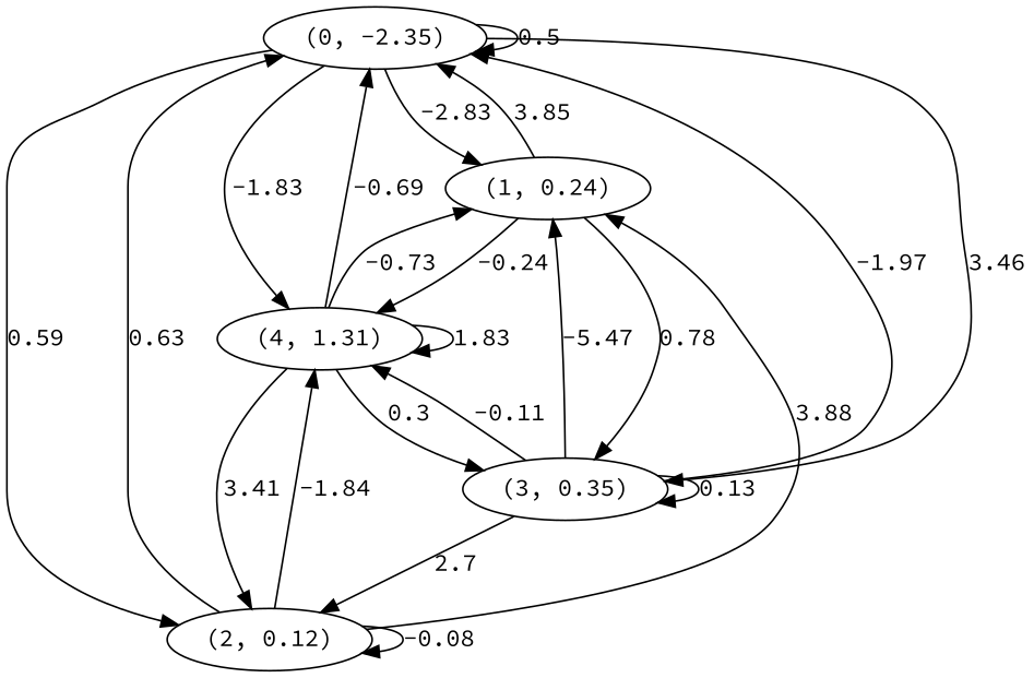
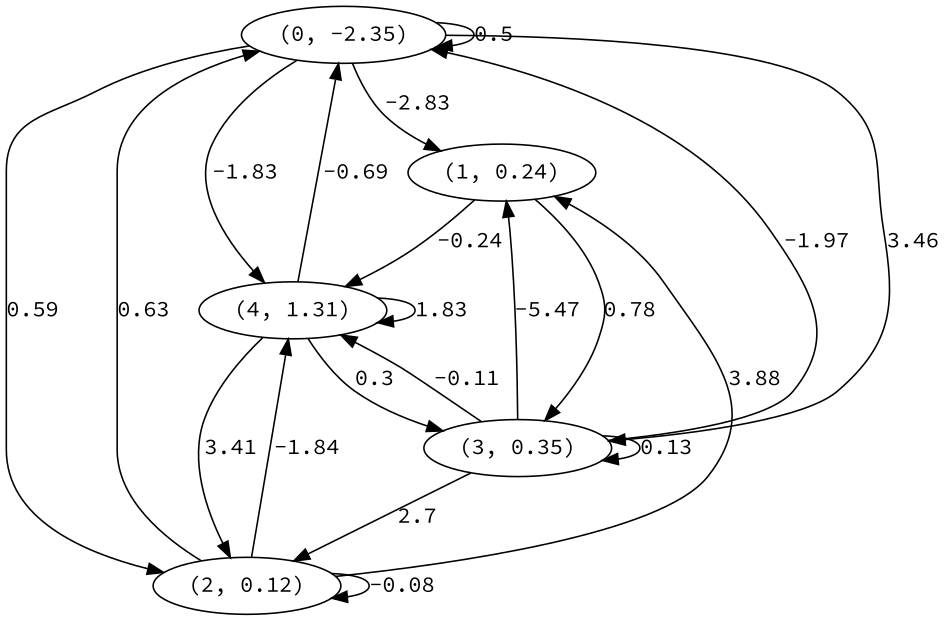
  digraph {
    fontname="Source Code Pro"
    node [fontname="Source Code Pro"]
    edge [fontname="Source Code Pro"]
    n1 [label="(0, -2.35)"]
    n2 [label="(1, 0.24)"]
    n3 [label="(2, 0.12)"]
    n4 [label="(3, 0.35)"]
    n5 [label="(4, 1.31)"]
    n1 -> n1 [label=0.5]
    n1 -> n2 [label=-2.83]
    n1 -> n3 [label=0.59]
    n1 -> n4 [label=3.46]
    n1 -> n5 [label=-1.83]
-   n2 -> n1 [label=3.85]
    n2 -> n4 [label=0.78]
    n2 -> n5 [label=-0.24]
    n3 -> n1 [label=0.63]
    n3 -> n2 [label=3.88]
    n3 -> n3 [label=-0.08]
    n3 -> n5 [label=-1.84]
    n4 -> n1 [label=-1.97]
    n4 -> n2 [label=-5.47]
    n4 -> n3 [label=2.7]
    n4 -> n4 [label=0.13]
    n4 -> n5 [label=-0.11]
    n5 -> n1 [label=-0.69]
-   n5 -> n2 [label=-0.73]
    n5 -> n3 [label=3.41]
    n5 -> n4 [label=0.3]
    n5 -> n5 [label=1.83]
  }
